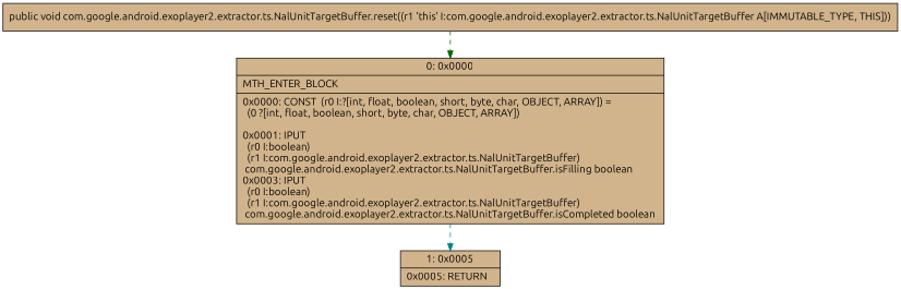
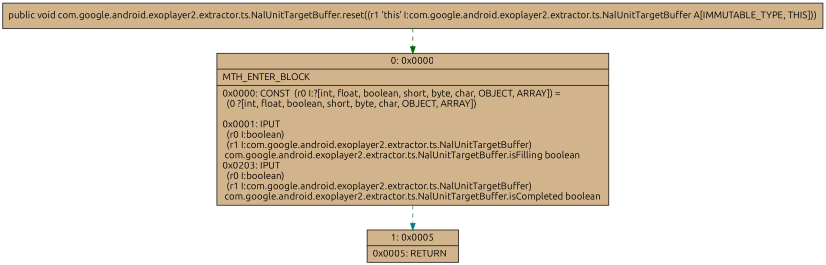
  digraph {
    fontname=Ubuntu
    node [shape=record style=filled fillcolor=tan fontname=Ubuntu]
    edge [style=dashed fontname=Ubuntu]
-   n1 [label="{0\:\ 0x0000|MTH_ENTER_BLOCK\l|0x0000: CONST  (r0 I:?[int, float, boolean, short, byte, char, OBJECT, ARRAY]) = \l  (0 ?[int, float, boolean, short, byte, char, OBJECT, ARRAY])\l \l0x0001: IPUT  \l  (r0 I:boolean)\l  (r1 I:com.google.android.exoplayer2.extractor.ts.NalUnitTargetBuffer)\l com.google.android.exoplayer2.extractor.ts.NalUnitTargetBuffer.isFilling boolean \l0x0003: IPUT  \l  (r0 I:boolean)\l  (r1 I:com.google.android.exoplayer2.extractor.ts.NalUnitTargetBuffer)\l com.google.android.exoplayer2.extractor.ts.NalUnitTargetBuffer.isCompleted boolean \l}"]
+   n1 [label="{0\:\ 0x0000|MTH_ENTER_BLOCK\l|0x0000: CONST  (r0 I:?[int, float, boolean, short, byte, char, OBJECT, ARRAY]) = \l  (0 ?[int, float, boolean, short, byte, char, OBJECT, ARRAY])\l \l0x0001: IPUT  \l  (r0 I:boolean)\l  (r1 I:com.google.android.exoplayer2.extractor.ts.NalUnitTargetBuffer)\l com.google.android.exoplayer2.extractor.ts.NalUnitTargetBuffer.isFilling boolean \l0x0203: IPUT  \l  (r0 I:boolean)\l  (r1 I:com.google.android.exoplayer2.extractor.ts.NalUnitTargetBuffer)\l com.google.android.exoplayer2.extractor.ts.NalUnitTargetBuffer.isCompleted boolean \l}"]
    n2 [label="{1\:\ 0x0005|0x0005: RETURN   \l}"]
    n3 [label="{public void com.google.android.exoplayer2.extractor.ts.NalUnitTargetBuffer.reset((r1 'this' I:com.google.android.exoplayer2.extractor.ts.NalUnitTargetBuffer A[IMMUTABLE_TYPE, THIS])) }"]
    n1 -> n2 [color=teal]
    n3 -> n1 [color=darkgreen]
  }
